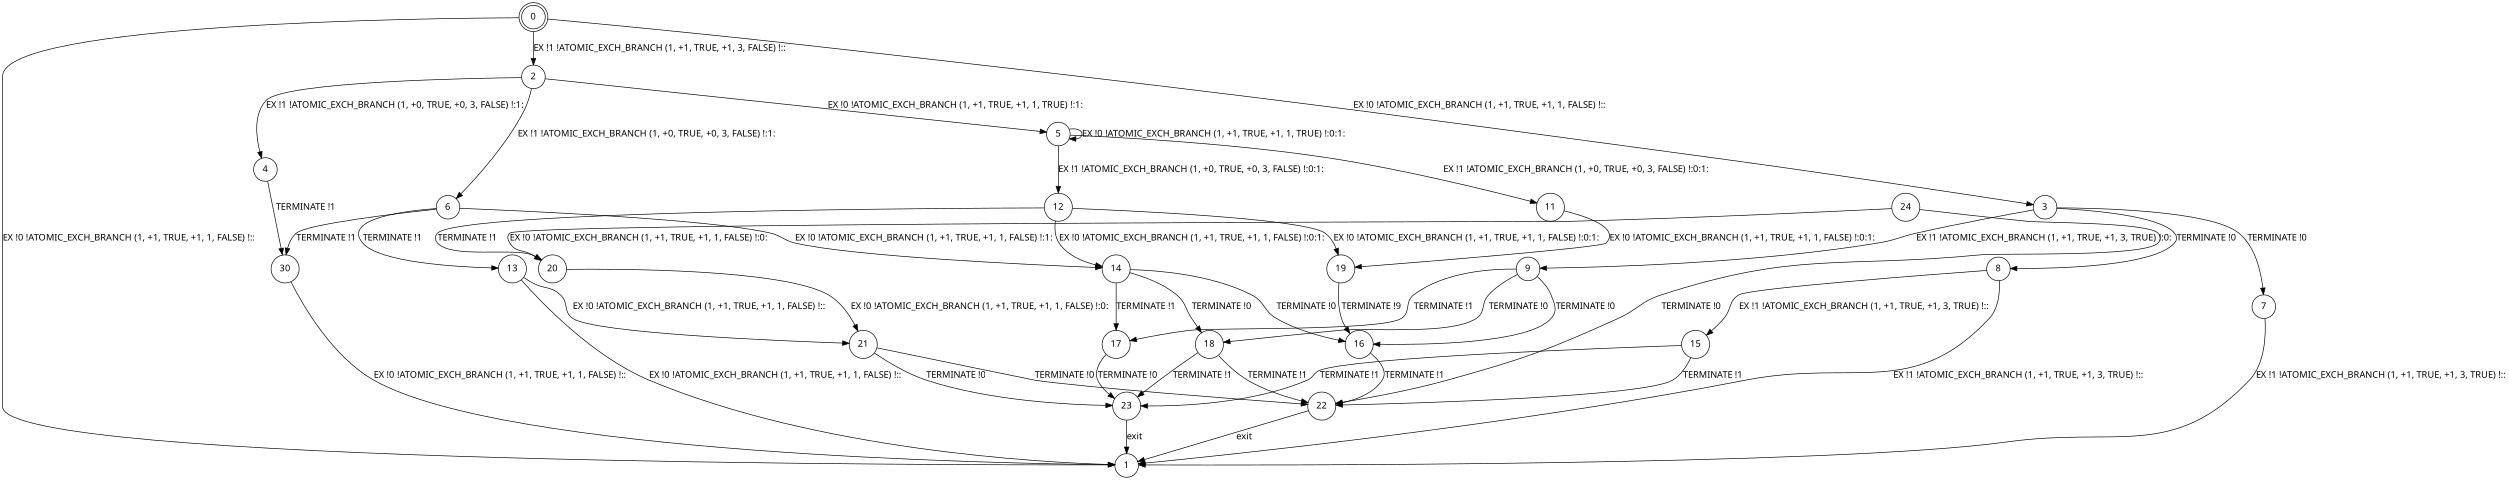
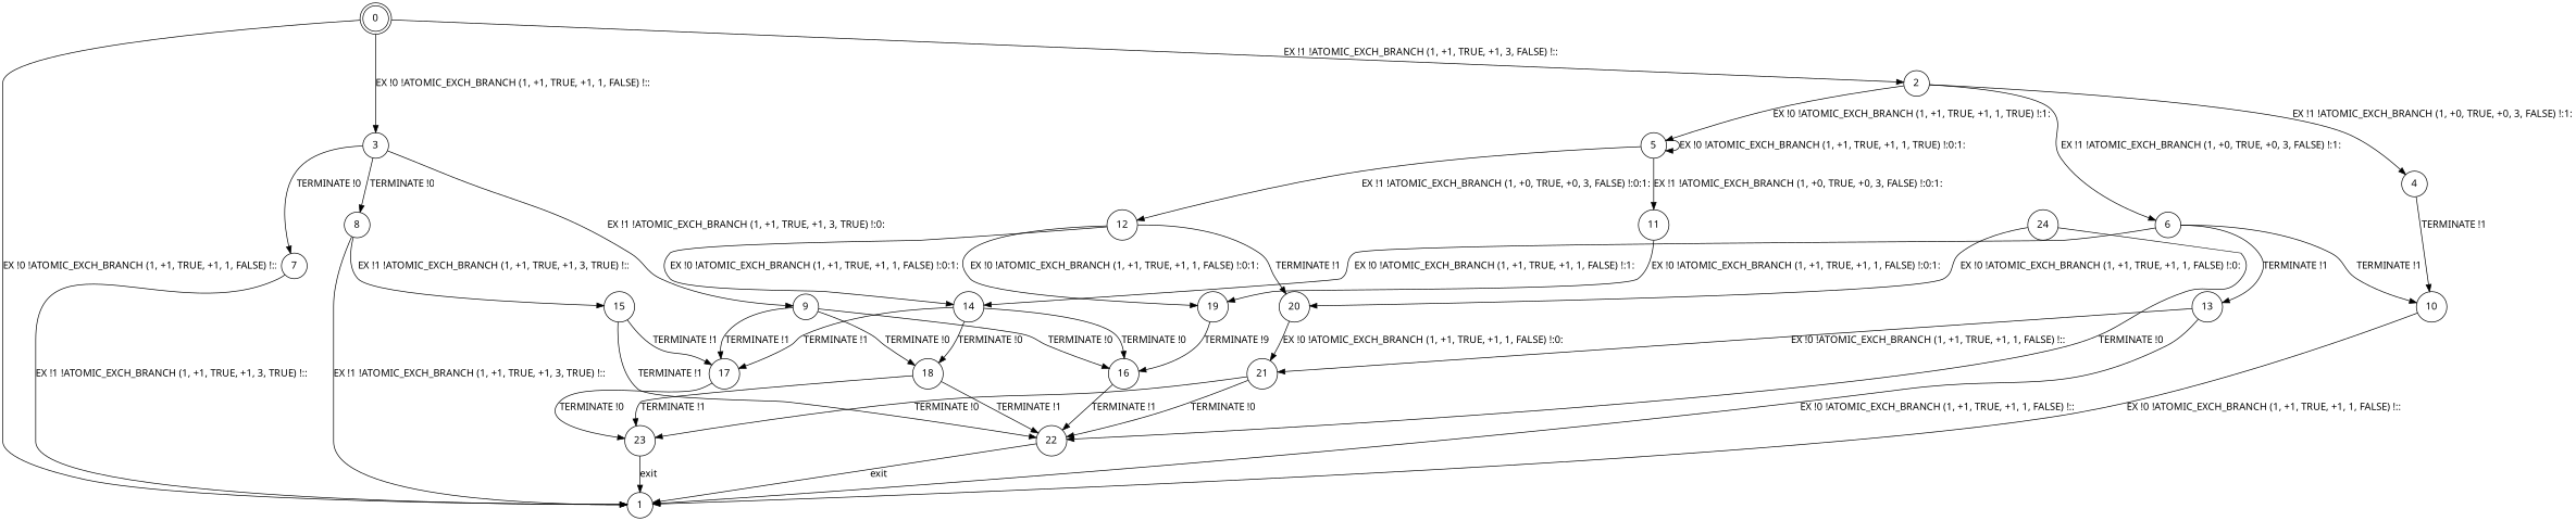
  digraph {
    fontname="Noto Sans"
    node [fontname="Noto Sans" shape=circle]
    edge [fontname="Noto Sans"]
    0 [peripheries=2]
    1
    2
    3
    4
    5
    6
    7
    8
    9
-   10 [label=30]
+   10
    11
    12
    13
    14
    15
    16
    17
    18
    19
    20
    21
    22
    23
    24
    0 -> 1 [label="EX !0 !ATOMIC_EXCH_BRANCH (1, +1, TRUE, +1, 1, FALSE) !::"]
    0 -> 2 [label="EX !1 !ATOMIC_EXCH_BRANCH (1, +1, TRUE, +1, 3, FALSE) !::"]
    0 -> 3 [label="EX !0 !ATOMIC_EXCH_BRANCH (1, +1, TRUE, +1, 1, FALSE) !::"]
    2 -> 4 [label="EX !1 !ATOMIC_EXCH_BRANCH (1, +0, TRUE, +0, 3, FALSE) !:1:"]
    2 -> 5 [label="EX !0 !ATOMIC_EXCH_BRANCH (1, +1, TRUE, +1, 1, TRUE) !:1:"]
    2 -> 6 [label="EX !1 !ATOMIC_EXCH_BRANCH (1, +0, TRUE, +0, 3, FALSE) !:1:"]
    3 -> 7 [label="TERMINATE !0"]
    3 -> 8 [label="TERMINATE !0"]
    3 -> 9 [label="EX !1 !ATOMIC_EXCH_BRANCH (1, +1, TRUE, +1, 3, TRUE) !:0:"]
    4 -> 10 [label="TERMINATE !1"]
    5 -> 5 [label="EX !0 !ATOMIC_EXCH_BRANCH (1, +1, TRUE, +1, 1, TRUE) !:0:1:"]
    5 -> 11 [label="EX !1 !ATOMIC_EXCH_BRANCH (1, +0, TRUE, +0, 3, FALSE) !:0:1:"]
    5 -> 12 [label="EX !1 !ATOMIC_EXCH_BRANCH (1, +0, TRUE, +0, 3, FALSE) !:0:1:"]
    6 -> 10 [label="TERMINATE !1"]
    6 -> 13 [label="TERMINATE !1"]
    6 -> 14 [label="EX !0 !ATOMIC_EXCH_BRANCH (1, +1, TRUE, +1, 1, FALSE) !:1:"]
    7 -> 1 [label="EX !1 !ATOMIC_EXCH_BRANCH (1, +1, TRUE, +1, 3, TRUE) !::"]
    8 -> 1 [label="EX !1 !ATOMIC_EXCH_BRANCH (1, +1, TRUE, +1, 3, TRUE) !::"]
    8 -> 15 [label="EX !1 !ATOMIC_EXCH_BRANCH (1, +1, TRUE, +1, 3, TRUE) !::"]
    9 -> 16 [label="TERMINATE !0"]
    9 -> 17 [label="TERMINATE !1"]
    9 -> 18 [label="TERMINATE !0"]
    10 -> 1 [label="EX !0 !ATOMIC_EXCH_BRANCH (1, +1, TRUE, +1, 1, FALSE) !::"]
    11 -> 19 [label="EX !0 !ATOMIC_EXCH_BRANCH (1, +1, TRUE, +1, 1, FALSE) !:0:1:"]
    12 -> 14 [label="EX !0 !ATOMIC_EXCH_BRANCH (1, +1, TRUE, +1, 1, FALSE) !:0:1:"]
    12 -> 19 [label="EX !0 !ATOMIC_EXCH_BRANCH (1, +1, TRUE, +1, 1, FALSE) !:0:1:"]
    12 -> 20 [label="TERMINATE !1"]
    13 -> 1 [label="EX !0 !ATOMIC_EXCH_BRANCH (1, +1, TRUE, +1, 1, FALSE) !::"]
    13 -> 21 [label="EX !0 !ATOMIC_EXCH_BRANCH (1, +1, TRUE, +1, 1, FALSE) !::"]
    14 -> 16 [label="TERMINATE !0"]
    14 -> 17 [label="TERMINATE !1"]
    14 -> 18 [label="TERMINATE !0"]
    15 -> 22 [label="TERMINATE !1"]
-   15 -> 23 [label="TERMINATE !1"]
+   15 -> 17 [label="TERMINATE !1"]
    16 -> 22 [label="TERMINATE !1"]
    17 -> 23 [label="TERMINATE !0"]
    18 -> 22 [label="TERMINATE !1"]
    18 -> 23 [label="TERMINATE !1"]
    19 -> 16 [label="TERMINATE !9"]
    20 -> 21 [label="EX !0 !ATOMIC_EXCH_BRANCH (1, +1, TRUE, +1, 1, FALSE) !:0:"]
    21 -> 22 [label="TERMINATE !0"]
    21 -> 23 [label="TERMINATE !0"]
    22 -> 1 [label=exit]
    23 -> 1 [label=exit]
    24 -> 20 [label="EX !0 !ATOMIC_EXCH_BRANCH (1, +1, TRUE, +1, 1, FALSE) !:0:"]
    24 -> 22 [label="TERMINATE !0"]
  }
